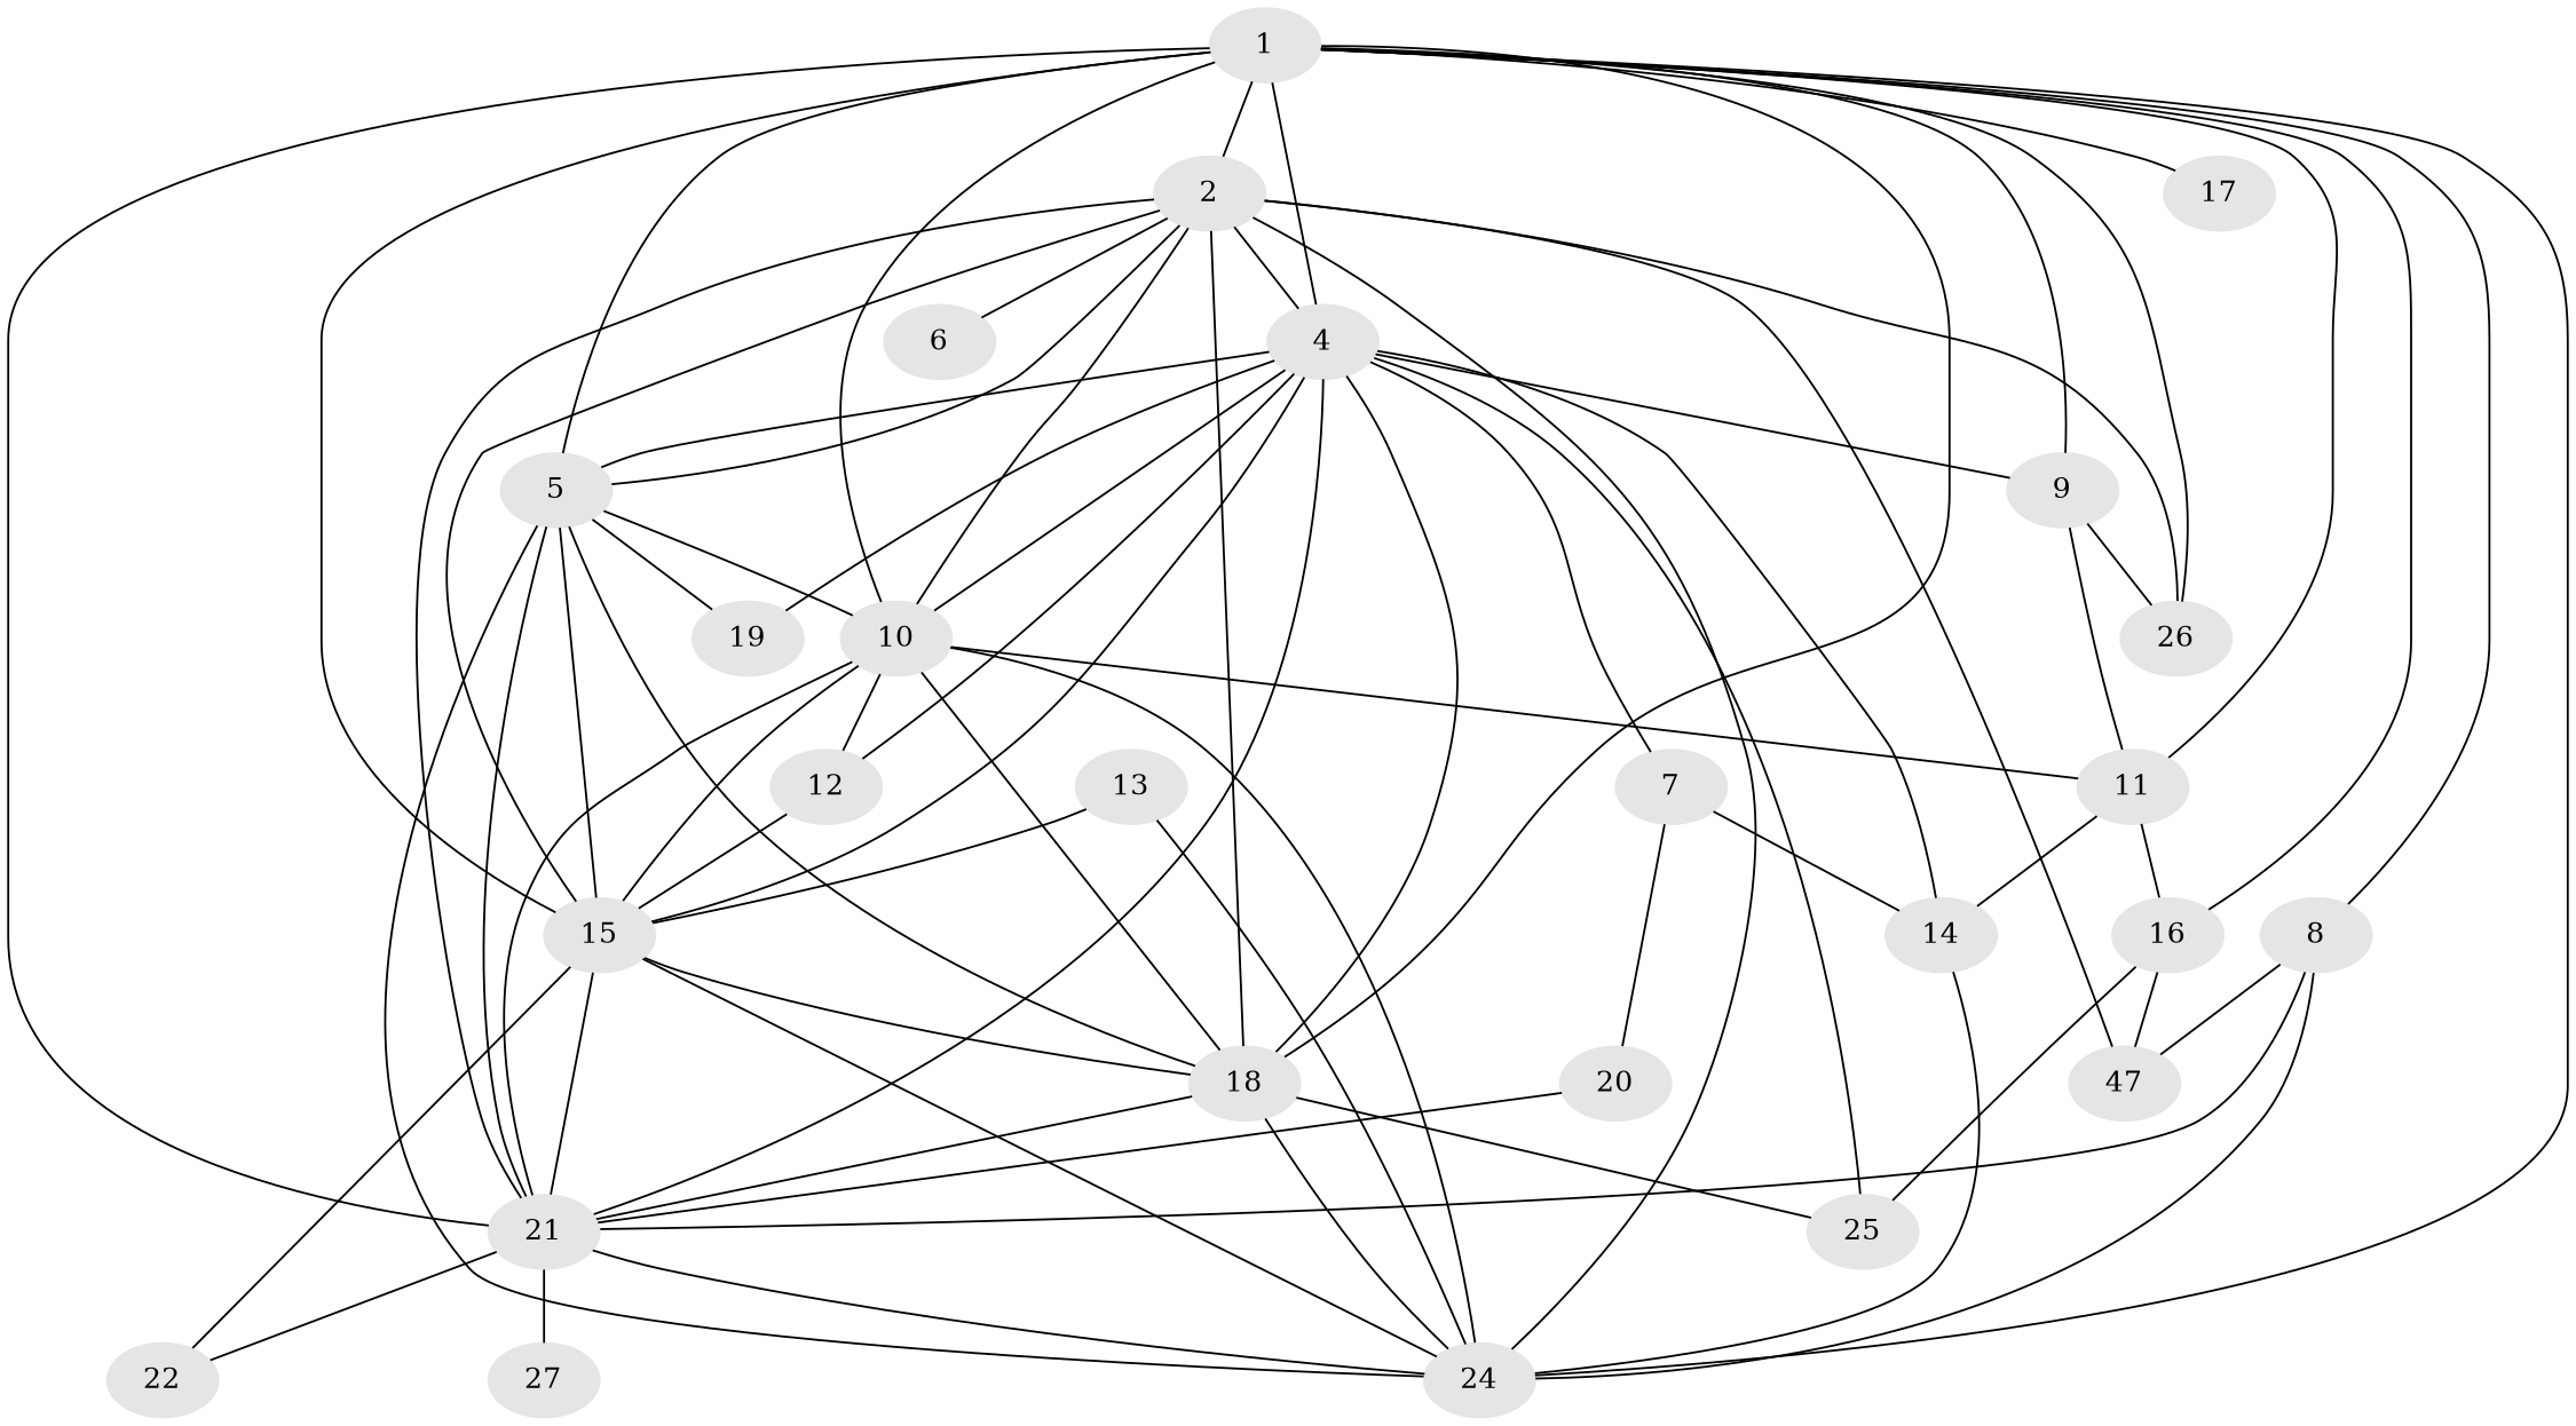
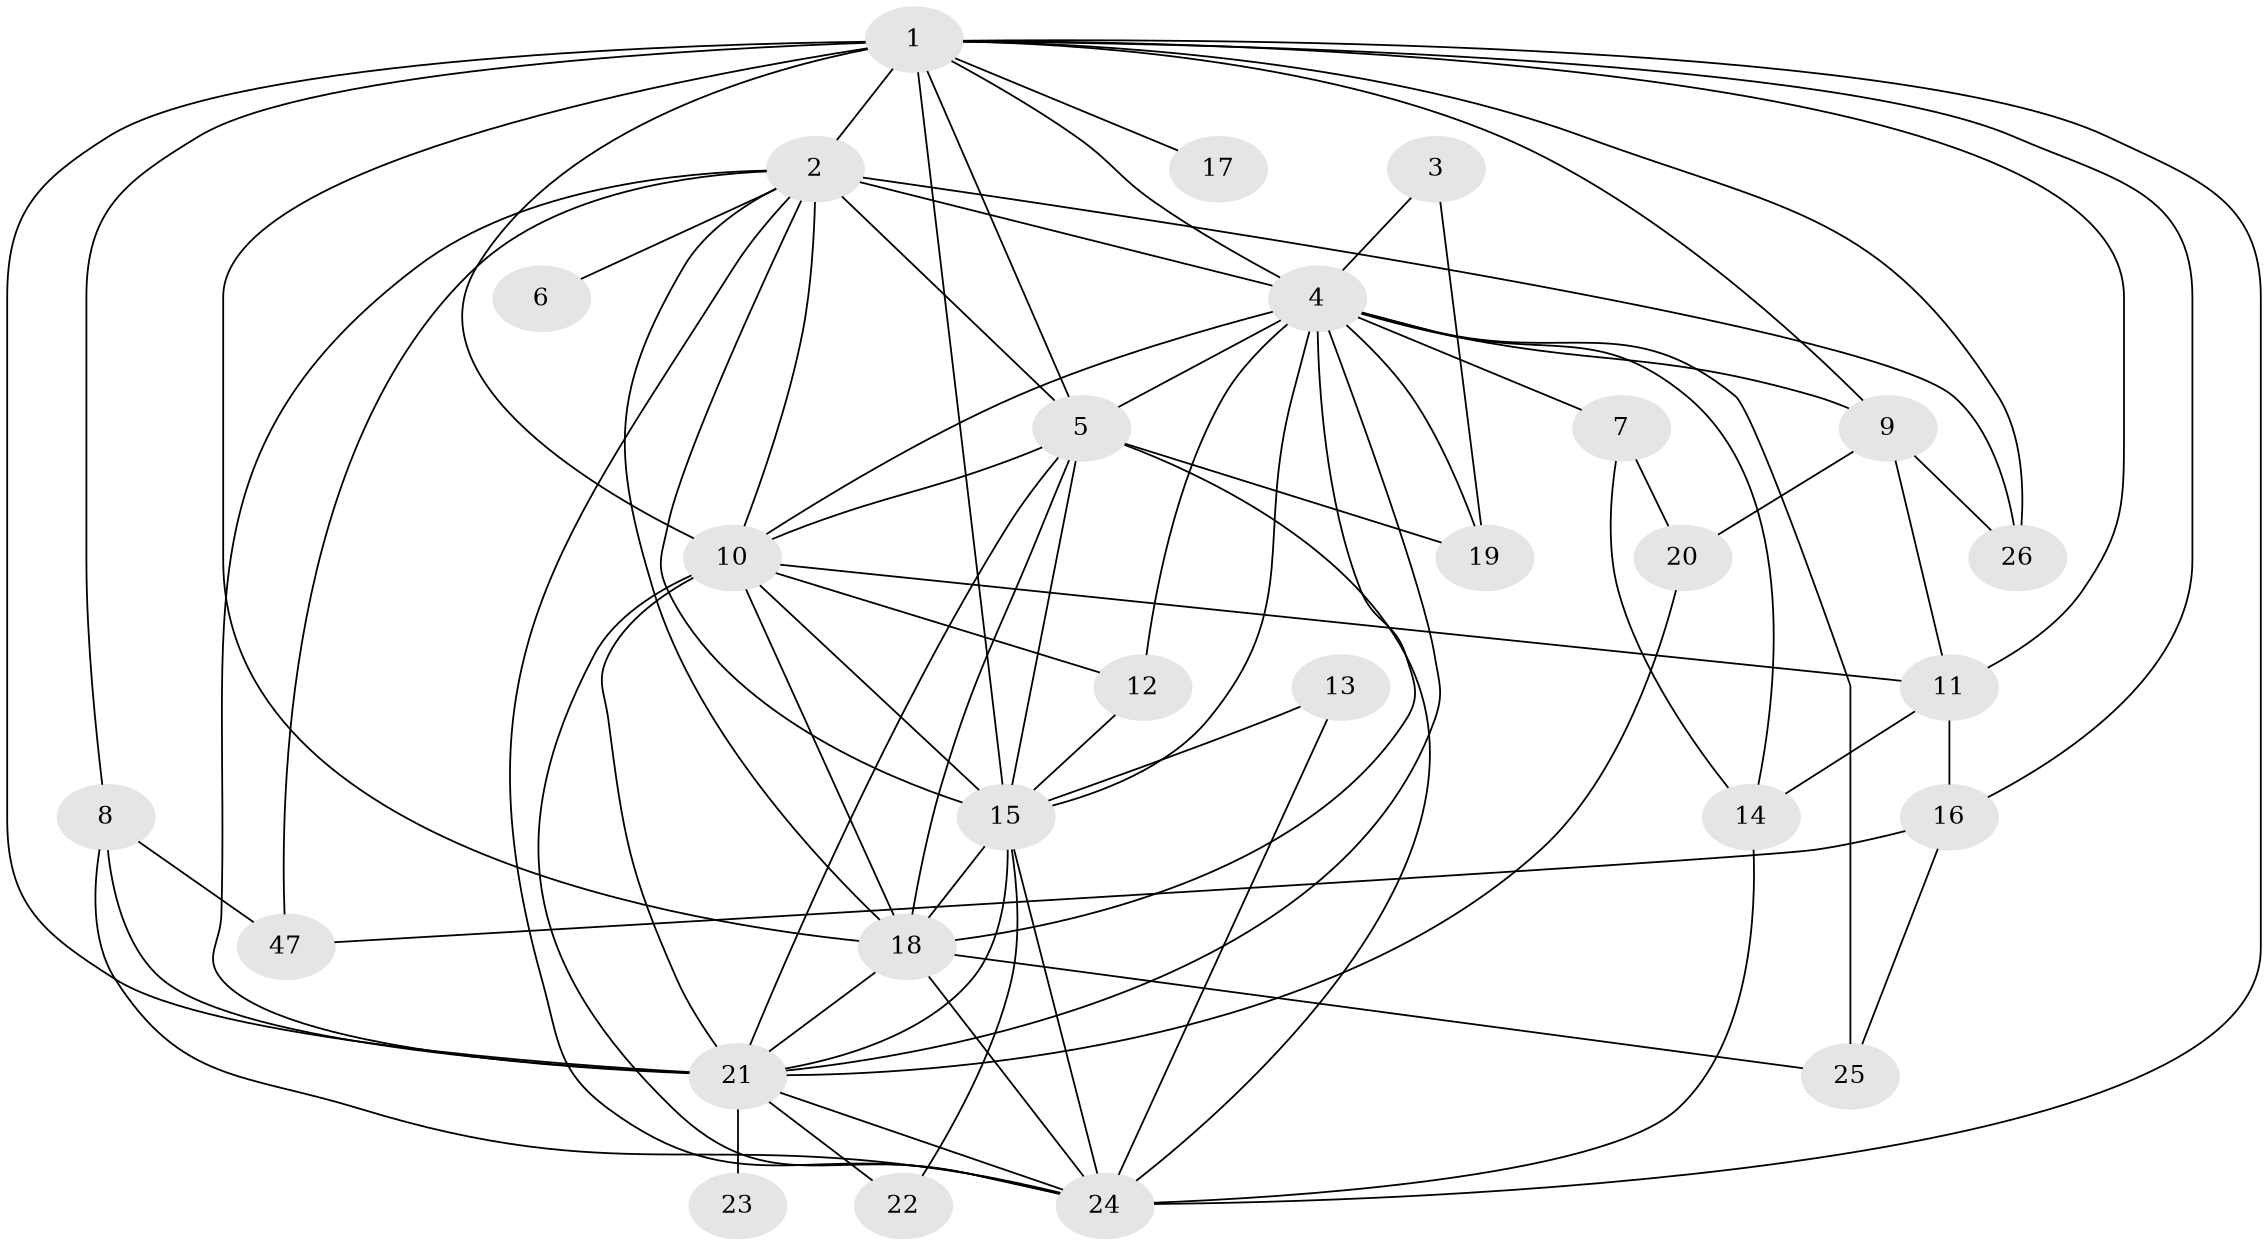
  graph {
    node [color=gray90 style=filled]
    edge [weight=1.0]
    1
    2
    4
    5
    8
    9
    10
    11
    15
    16
    17
    18
    21
    24
    26
    6
    n17 [label=47]
    7
    19
    12
    25
    14
    20
    22
-   23 [label=27]
+   23
+   3
    13
    1 -- 2 [weight=3.0]
    1 -- 4 [weight=3.0]
    1 -- 5 [weight=2.0]
    1 -- 8
    1 -- 9
    1 -- 10 [weight=3.0]
    1 -- 11
    1 -- 15 [weight=2.0]
    1 -- 16
    1 -- 17
    1 -- 18 [weight=2.0]
    1 -- 21 [weight=3.0]
    1 -- 24 [weight=2.0]
    1 -- 26
    2 -- 4
    2 -- 5
    2 -- 10 [weight=2.0]
    2 -- 15
    2 -- 18
    2 -- 21
    2 -- 24
    2 -- 26
    2 -- 6
    2 -- n17
    4 -- 5
    4 -- 9
    4 -- 10
    4 -- 15 [weight=2.0]
    4 -- 18 [weight=2.0]
    4 -- 21
    4 -- 7
    4 -- 19
    4 -- 12
    4 -- 25
    4 -- 14 [weight=3.0]
    5 -- 10 [weight=2.0]
    5 -- 15
    5 -- 18
    5 -- 21
    5 -- 24
    5 -- 19 [weight=2.0]
    8 -- 21
    8 -- 24
    8 -- n17
    9 -- 11
    9 -- 26
+   9 -- 20
    10 -- 11
    10 -- 15
    10 -- 18 [weight=2.0]
    10 -- 21
    10 -- 24
    10 -- 12
    11 -- 16
    11 -- 14
    15 -- 18 [weight=2.0]
    15 -- 21 [weight=2.0]
    15 -- 24
    15 -- 22
    16 -- n17
    16 -- 25
    18 -- 21
    18 -- 24
    18 -- 25
    21 -- 24
    21 -- 22
    21 -- 23
    7 -- 14
    7 -- 20
    12 -- 15
    14 -- 24
    20 -- 21
+   3 -- 4
+   3 -- 19
    13 -- 15
    13 -- 24
  }
